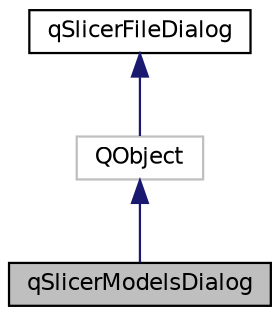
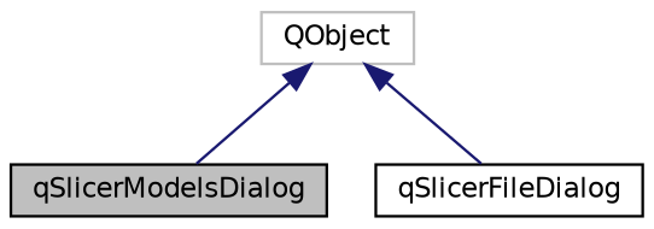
  digraph {
    node [color=black fontname=Helvetica fontsize=10 shape=record]
    edge [color=midnightblue dir=back fontname=Helvetica fontsize=10 labelfontname=Helvetica labelfontsize=10 style=solid]
    n1 [fillcolor=grey75 fontcolor=black height=0.2 label=qSlicerModelsDialog style=filled width=0.4]
    n2 [height=0.2 label=qSlicerFileDialog width=0.4]
    n3 [color=grey75 height=0.2 label=QObject width=0.4]
    n3 -> n1
-   n2 -> n3
+   n3 -> n2
  }
